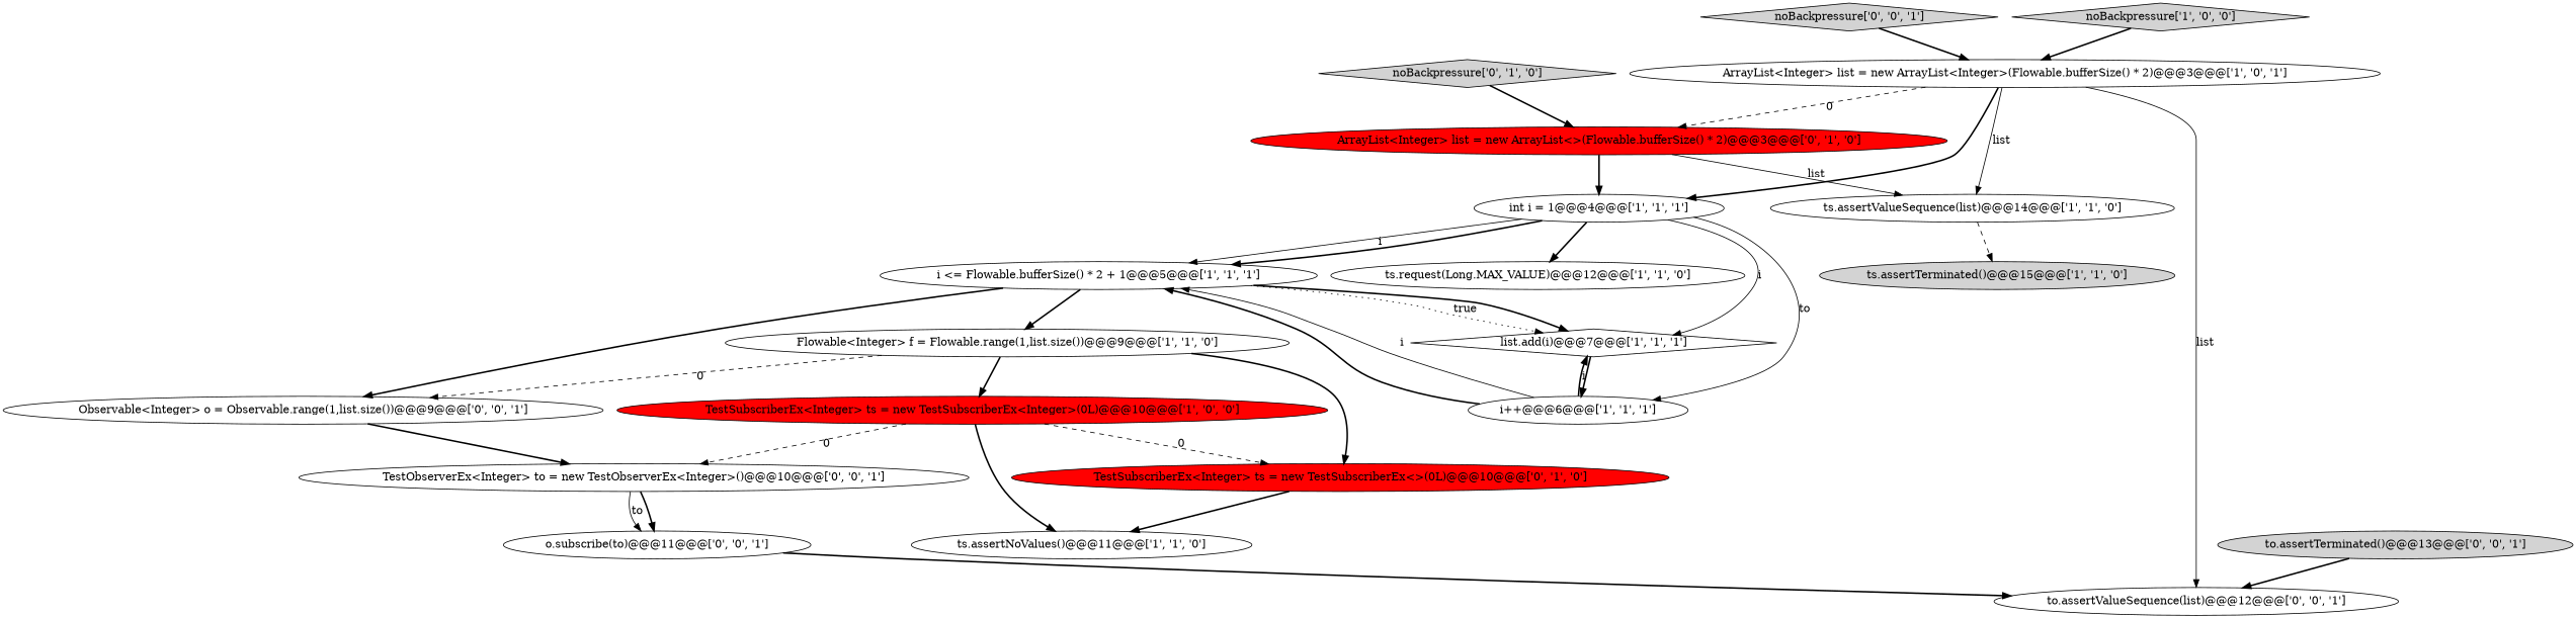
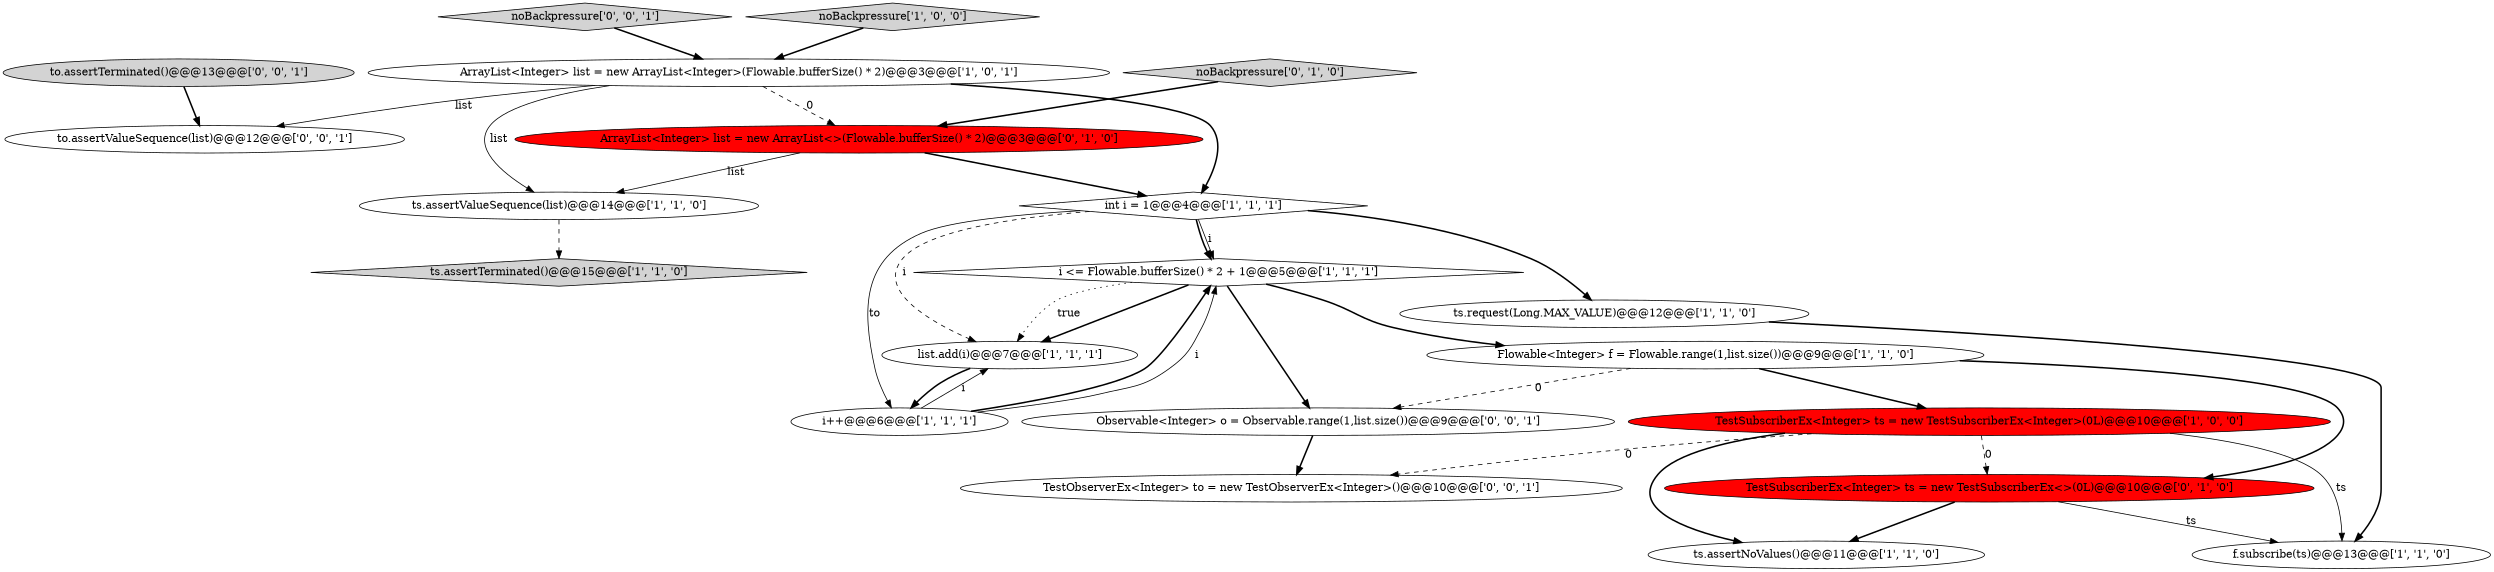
  digraph {
    node [fillcolor=white shape=ellipse style=filled]
    edge [style=bold]
    n1 [label="Observable<Integer> o = Observable.range(1,list.size())@@@9@@@['0', '0', '1']"]
    n2 [label="TestObserverEx<Integer> to = new TestObserverEx<Integer>()@@@10@@@['0', '0', '1']"]
-   n3 [label="o.subscribe(to)@@@11@@@['0', '0', '1']"]
    n4 [fillcolor=lightgray label="noBackpressure['0', '1', '0']" shape=diamond]
    n5 [fillcolor=red label="ArrayList<Integer> list = new ArrayList<>(Flowable.bufferSize() * 2)@@@3@@@['0', '1', '0']"]
    n6 [label="ts.assertValueSequence(list)@@@14@@@['1', '1', '0']"]
-   n7 [label="int i = 1@@@4@@@['1', '1', '1']"]
-   n8 [label="i <= Flowable.bufferSize() * 2 + 1@@@5@@@['1', '1', '1']"]
+   n7 [label="int i = 1@@@4@@@['1', '1', '1']" shape=diamond]
+   n8 [label="i <= Flowable.bufferSize() * 2 + 1@@@5@@@['1', '1', '1']" shape=diamond]
    n9 [label="Flowable<Integer> f = Flowable.range(1,list.size())@@@9@@@['1', '1', '0']"]
-   n10 [label="list.add(i)@@@7@@@['1', '1', '1']" shape=diamond]
+   n10 [label="list.add(i)@@@7@@@['1', '1', '1']"]
    n11 [fillcolor=red label="TestSubscriberEx<Integer> ts = new TestSubscriberEx<Integer>(0L)@@@10@@@['1', '0', '0']"]
    n12 [fillcolor=red label="TestSubscriberEx<Integer> ts = new TestSubscriberEx<>(0L)@@@10@@@['0', '1', '0']"]
    n13 [label="i++@@@6@@@['1', '1', '1']"]
    n14 [label="ts.assertNoValues()@@@11@@@['1', '1', '0']"]
-   n16 [fillcolor=lightgray label="ts.assertTerminated()@@@15@@@['1', '1', '0']"]
+   n15 [label="f.subscribe(ts)@@@13@@@['1', '1', '0']"]
+   n16 [fillcolor=lightgray label="ts.assertTerminated()@@@15@@@['1', '1', '0']" shape=diamond]
    n17 [label="ts.request(Long.MAX_VALUE)@@@12@@@['1', '1', '0']"]
    n18 [label="to.assertValueSequence(list)@@@12@@@['0', '0', '1']"]
    n19 [label="ArrayList<Integer> list = new ArrayList<Integer>(Flowable.bufferSize() * 2)@@@3@@@['1', '0', '1']"]
    n20 [fillcolor=lightgray label="noBackpressure['0', '0', '1']" shape=diamond]
    n21 [fillcolor=lightgray label="noBackpressure['1', '0', '0']" shape=diamond]
    n22 [fillcolor=lightgray label="to.assertTerminated()@@@13@@@['0', '0', '1']"]
    n1 -> n2
-   n2 -> n3
-   n2 -> n3 [label=to style=solid]
-   n3 -> n18
    n4 -> n5
    n5 -> n6 [label=list style=solid]
    n5 -> n7
    n6 -> n16 [style=dashed]
    n7 -> n8 [label=i style=solid]
    n7 -> n8
-   n7 -> n10 [label=i style=solid]
+   n7 -> n10 [label=i style=dashed]
    n7 -> n13 [label=to style=solid]
    n7 -> n17
    n8 -> n1
    n8 -> n9
    n8 -> n10
    n8 -> n10 [label=true style=dotted]
    n9 -> n1 [label=0 style=dashed]
    n9 -> n11
    n9 -> n12
    n10 -> n13
    n11 -> n2 [label=0 style=dashed]
    n11 -> n12 [label=0 style=dashed]
    n11 -> n14
+   n11 -> n15 [label=ts style=solid]
    n12 -> n14
+   n12 -> n15 [label=ts style=solid]
    n13 -> n8
    n13 -> n8 [label=i style=solid]
-   n13 -> n10 [label=i]
+   n13 -> n10 [label=i style=solid]
+   n17 -> n15
    n19 -> n5 [label=0 style=dashed]
    n19 -> n6 [label=list style=solid]
    n19 -> n7
    n19 -> n18 [label=list style=solid]
    n20 -> n19
    n21 -> n19
    n22 -> n18
  }
